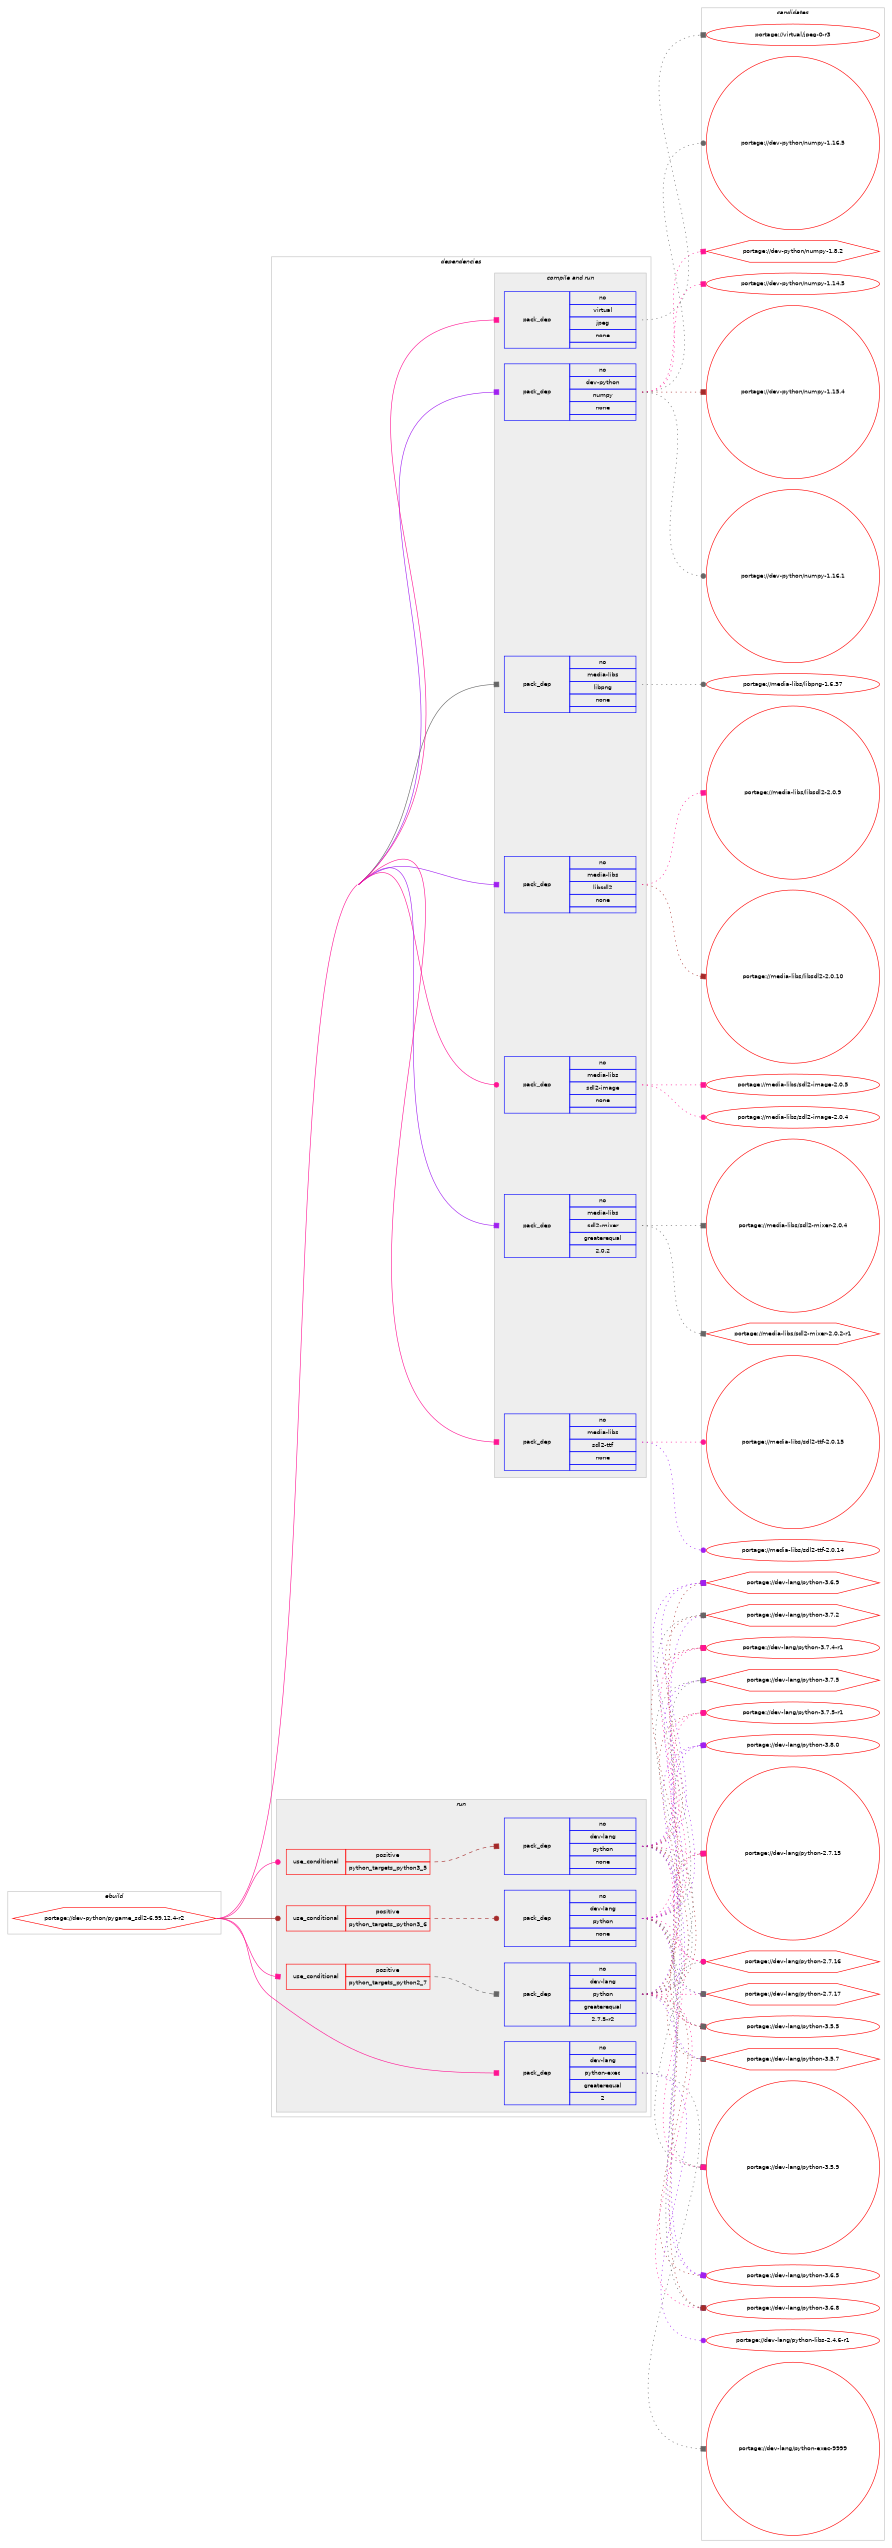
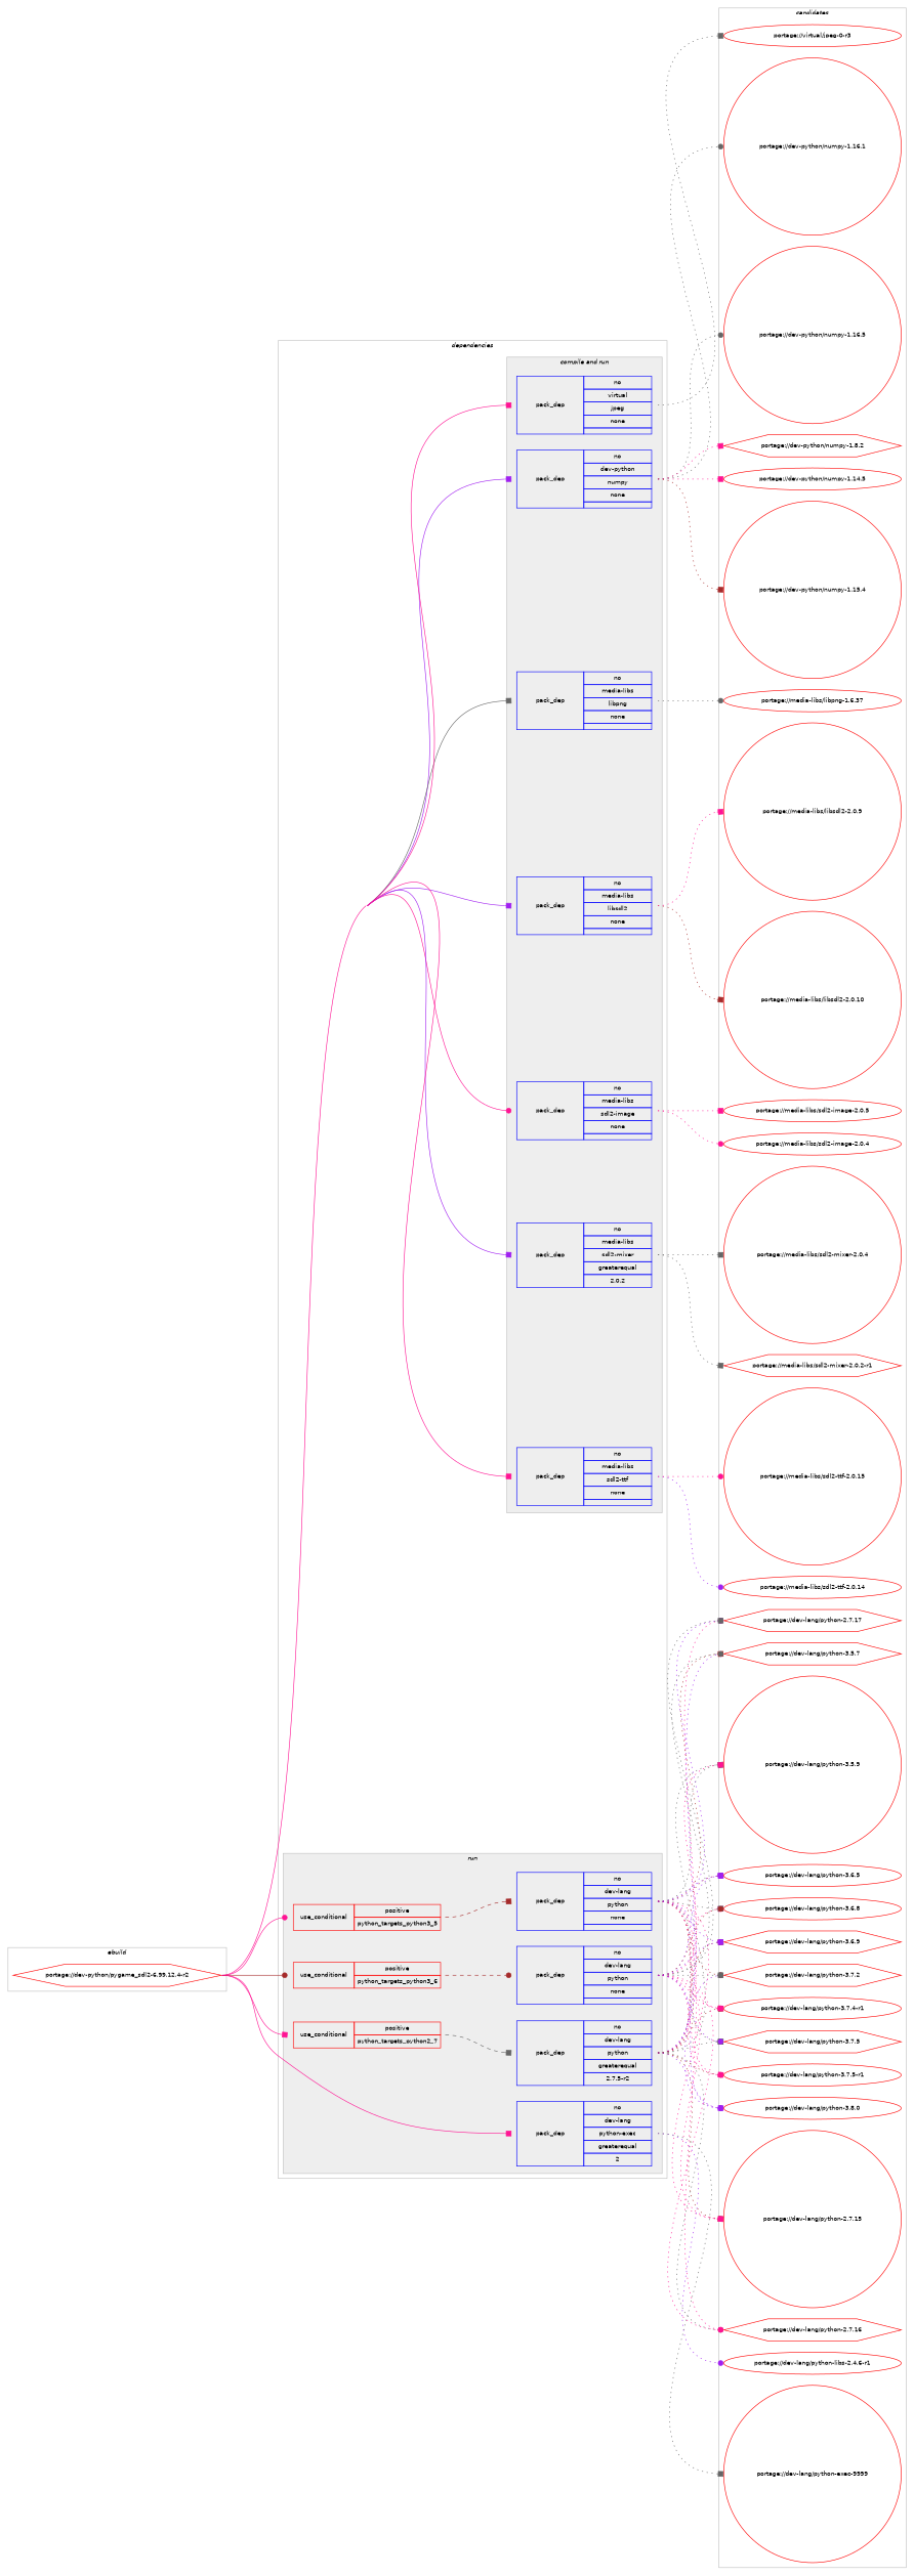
  digraph {
    compound=true
    concentrate=true
    fontname=Helvetica
    fontsize=10
    newrank=true
    rankdir=LR
    ranksep=1.5
    node [color=red fontname=Helvetica fontsize=10 shape=none]
    edge [arrowhead=box color=deeppink headport=w style=dotted tailport=e weight=100]
    n1 [label="portage://dev-python/pygame_sdl2-6.99.12.4-r2" shape=hexagon width=4]
    n2 [color=blue label=<<TABLE BORDER="0" CELLBORDER="1" CELLSPACING="0" CELLPADDING="4" WIDTH="220"><TR><TD ROWSPAN="6" CELLPADDING="30">pack_dep</TD></TR><TR><TD WIDTH="110">no</TD></TR><TR><TD>dev-python</TD></TR><TR><TD>numpy</TD></TR><TR><TD>none</TD></TR><TR><TD></TD></TR></TABLE>>]
    n3 [color=blue label=<<TABLE BORDER="0" CELLBORDER="1" CELLSPACING="0" CELLPADDING="4" WIDTH="220"><TR><TD ROWSPAN="6" CELLPADDING="30">pack_dep</TD></TR><TR><TD WIDTH="110">no</TD></TR><TR><TD>media-libs</TD></TR><TR><TD>libpng</TD></TR><TR><TD>none</TD></TR><TR><TD></TD></TR></TABLE>>]
    n4 [color=blue label=<<TABLE BORDER="0" CELLBORDER="1" CELLSPACING="0" CELLPADDING="4" WIDTH="220"><TR><TD ROWSPAN="6" CELLPADDING="30">pack_dep</TD></TR><TR><TD WIDTH="110">no</TD></TR><TR><TD>media-libs</TD></TR><TR><TD>libsdl2</TD></TR><TR><TD>none</TD></TR><TR><TD></TD></TR></TABLE>>]
    n5 [color=blue label=<<TABLE BORDER="0" CELLBORDER="1" CELLSPACING="0" CELLPADDING="4" WIDTH="220"><TR><TD ROWSPAN="6" CELLPADDING="30">pack_dep</TD></TR><TR><TD WIDTH="110">no</TD></TR><TR><TD>media-libs</TD></TR><TR><TD>sdl2-image</TD></TR><TR><TD>none</TD></TR><TR><TD></TD></TR></TABLE>>]
    n6 [color=blue label=<<TABLE BORDER="0" CELLBORDER="1" CELLSPACING="0" CELLPADDING="4" WIDTH="220"><TR><TD ROWSPAN="6" CELLPADDING="30">pack_dep</TD></TR><TR><TD WIDTH="110">no</TD></TR><TR><TD>media-libs</TD></TR><TR><TD>sdl2-mixer</TD></TR><TR><TD>greaterequal</TD></TR><TR><TD>2.0.2</TD></TR></TABLE>>]
    n7 [color=blue label=<<TABLE BORDER="0" CELLBORDER="1" CELLSPACING="0" CELLPADDING="4" WIDTH="220"><TR><TD ROWSPAN="6" CELLPADDING="30">pack_dep</TD></TR><TR><TD WIDTH="110">no</TD></TR><TR><TD>media-libs</TD></TR><TR><TD>sdl2-ttf</TD></TR><TR><TD>none</TD></TR><TR><TD></TD></TR></TABLE>>]
    n8 [color=blue label=<<TABLE BORDER="0" CELLBORDER="1" CELLSPACING="0" CELLPADDING="4" WIDTH="220"><TR><TD ROWSPAN="6" CELLPADDING="30">pack_dep</TD></TR><TR><TD WIDTH="110">no</TD></TR><TR><TD>virtual</TD></TR><TR><TD>jpeg</TD></TR><TR><TD>none</TD></TR><TR><TD></TD></TR></TABLE>>]
    n9 [color=blue label=<<TABLE BORDER="0" CELLBORDER="1" CELLSPACING="0" CELLPADDING="4" WIDTH="220"><TR><TD ROWSPAN="6" CELLPADDING="30">pack_dep</TD></TR><TR><TD WIDTH="110">no</TD></TR><TR><TD>dev-lang</TD></TR><TR><TD>python</TD></TR><TR><TD>greaterequal</TD></TR><TR><TD>2.7.5-r2</TD></TR></TABLE>>]
    n10 [label=<<TABLE BORDER="0" CELLBORDER="1" CELLSPACING="0" CELLPADDING="4"><TR><TD ROWSPAN="3" CELLPADDING="10">use_conditional</TD></TR><TR><TD>positive</TD></TR><TR><TD>python_targets_python2_7</TD></TR></TABLE>>]
    n11 [color=blue label=<<TABLE BORDER="0" CELLBORDER="1" CELLSPACING="0" CELLPADDING="4" WIDTH="220"><TR><TD ROWSPAN="6" CELLPADDING="30">pack_dep</TD></TR><TR><TD WIDTH="110">no</TD></TR><TR><TD>dev-lang</TD></TR><TR><TD>python</TD></TR><TR><TD>none</TD></TR><TR><TD></TD></TR></TABLE>>]
    n12 [label=<<TABLE BORDER="0" CELLBORDER="1" CELLSPACING="0" CELLPADDING="4"><TR><TD ROWSPAN="3" CELLPADDING="10">use_conditional</TD></TR><TR><TD>positive</TD></TR><TR><TD>python_targets_python3_5</TD></TR></TABLE>>]
    n13 [color=blue label=<<TABLE BORDER="0" CELLBORDER="1" CELLSPACING="0" CELLPADDING="4" WIDTH="220"><TR><TD ROWSPAN="6" CELLPADDING="30">pack_dep</TD></TR><TR><TD WIDTH="110">no</TD></TR><TR><TD>dev-lang</TD></TR><TR><TD>python</TD></TR><TR><TD>none</TD></TR><TR><TD></TD></TR></TABLE>>]
    n14 [label=<<TABLE BORDER="0" CELLBORDER="1" CELLSPACING="0" CELLPADDING="4"><TR><TD ROWSPAN="3" CELLPADDING="10">use_conditional</TD></TR><TR><TD>positive</TD></TR><TR><TD>python_targets_python3_6</TD></TR></TABLE>>]
    n15 [color=blue label=<<TABLE BORDER="0" CELLBORDER="1" CELLSPACING="0" CELLPADDING="4" WIDTH="220"><TR><TD ROWSPAN="6" CELLPADDING="30">pack_dep</TD></TR><TR><TD WIDTH="110">no</TD></TR><TR><TD>dev-lang</TD></TR><TR><TD>python-exec</TD></TR><TR><TD>greaterequal</TD></TR><TR><TD>2</TD></TR></TABLE>>]
    n16 [label="portage://dev-python/numpy-1.14.5" shape=ellipse width=4]
    n17 [label="portage://dev-python/numpy-1.15.4" shape=circle width=4]
    n18 [label="portage://dev-python/numpy-1.16.1" shape=circle width=4]
    n19 [label="portage://dev-python/numpy-1.16.5" shape=circle width=4]
    n20 [label="portage://dev-python/numpy-1.8.2" shape=hexagon width=4]
    n21 [label="portage://media-libs/libpng-1.6.37" shape=ellipse width=4]
    n22 [label="portage://media-libs/libsdl2-2.0.10" shape=circle width=4]
    n23 [label="portage://media-libs/libsdl2-2.0.9" shape=circle width=4]
    n24 [label="portage://media-libs/sdl2-image-2.0.4" shape=ellipse width=4]
    n25 [label="portage://media-libs/sdl2-image-2.0.5" shape=ellipse width=4]
    n26 [label="portage://media-libs/sdl2-mixer-2.0.2-r1" shape=hexagon width=4]
    n27 [label="portage://media-libs/sdl2-mixer-2.0.4" shape=circle width=4]
    n28 [label="portage://media-libs/sdl2-ttf-2.0.14" shape=ellipse width=4]
    n29 [label="portage://media-libs/sdl2-ttf-2.0.15" shape=circle width=4]
    n30 [label="portage://virtual/jpeg-0-r3" shape=ellipse width=4]
    n31 [label="portage://dev-lang/python-2.7.15" shape=circle width=4]
    n32 [label="portage://dev-lang/python-2.7.16" shape=hexagon width=4]
    n33 [label="portage://dev-lang/python-2.7.17" shape=hexagon width=4]
-   n34 [label="portage://dev-lang/python-3.5.5" shape=ellipse width=4]
    n35 [label="portage://dev-lang/python-3.5.7" shape=hexagon width=4]
    n36 [label="portage://dev-lang/python-3.5.9" shape=circle width=4]
    n37 [label="portage://dev-lang/python-3.6.5" shape=ellipse width=4]
    n38 [label="portage://dev-lang/python-3.6.8" shape=ellipse width=4]
    n39 [label="portage://dev-lang/python-3.6.9" shape=hexagon width=4]
    n40 [label="portage://dev-lang/python-3.7.2" shape=hexagon width=4]
    n41 [label="portage://dev-lang/python-3.7.4-r1" shape=ellipse width=4]
    n42 [label="portage://dev-lang/python-3.7.5" shape=hexagon width=4]
    n43 [label="portage://dev-lang/python-3.7.5-r1" shape=ellipse width=4]
    n44 [label="portage://dev-lang/python-3.8.0" shape=ellipse width=4]
    n45 [label="portage://dev-lang/python-libs-2.4.6-r1" shape=ellipse width=4]
    n46 [label="portage://dev-lang/python-exec-9999" shape=circle width=4]
    subgraph cluster_1 {
      color=gray
      label=<<i>ebuild</i>>
      rank=same
      n1
    }
    subgraph cluster_2 {
      color=gray
      label=<<i>dependencies</i>>
      subgraph cluster_3 {
        color=gray
        fillcolor="#eeeeee"
        label=<<i>compile</i>>
        style=filled
      }
      subgraph cluster_4 {
        color=gray
        fillcolor="#eeeeee"
        label=<<i>compile and run</i>>
        style=filled
        subgraph sub_5 {
          color=gray
          fillcolor="#eeeeee"
          label=<<i>compile and run</i>>
          style=filled
          n2
        }
        subgraph sub_6 {
          color=gray
          fillcolor="#eeeeee"
          label=<<i>compile and run</i>>
          style=filled
          n3
        }
        subgraph sub_7 {
          color=gray
          fillcolor="#eeeeee"
          label=<<i>compile and run</i>>
          style=filled
          n4
        }
        subgraph sub_8 {
          color=gray
          fillcolor="#eeeeee"
          label=<<i>compile and run</i>>
          style=filled
          n5
        }
        subgraph sub_9 {
          color=gray
          fillcolor="#eeeeee"
          label=<<i>compile and run</i>>
          style=filled
          n6
        }
        subgraph sub_10 {
          color=gray
          fillcolor="#eeeeee"
          label=<<i>compile and run</i>>
          style=filled
          n7
        }
        subgraph sub_11 {
          color=gray
          fillcolor="#eeeeee"
          label=<<i>compile and run</i>>
          style=filled
          n8
        }
      }
      subgraph cluster_12 {
        color=gray
        fillcolor="#eeeeee"
        label=<<i>run</i>>
        style=filled
        subgraph sub_13 {
          color=gray
          fillcolor="#eeeeee"
          label=<<i>run</i>>
          style=filled
          n10
          subgraph sub_14 {
            color=gray
            fillcolor="#eeeeee"
            label=<<i>run</i>>
            style=filled
            n9
          }
        }
        subgraph sub_15 {
          color=gray
          fillcolor="#eeeeee"
          label=<<i>run</i>>
          style=filled
          n12
          subgraph sub_16 {
            color=gray
            fillcolor="#eeeeee"
            label=<<i>run</i>>
            style=filled
            n11
          }
        }
        subgraph sub_17 {
          color=gray
          fillcolor="#eeeeee"
          label=<<i>run</i>>
          style=filled
          n14
          subgraph sub_18 {
            color=gray
            fillcolor="#eeeeee"
            label=<<i>run</i>>
            style=filled
            n13
          }
        }
        subgraph sub_19 {
          color=gray
          fillcolor="#eeeeee"
          label=<<i>run</i>>
          style=filled
          n15
        }
      }
    }
    subgraph cluster_20 {
      color=gray
      label=<<i>candidates</i>>
      rank=same
      subgraph sub_21 {
        color=black
        label=<<i>candidates</i>>
        nodesep=1
        rank=same
        n16
        n17
        n18
        n19
        n20
      }
      subgraph sub_22 {
        color=black
        label=<<i>candidates</i>>
        nodesep=1
        rank=same
        n21
      }
      subgraph sub_23 {
        color=black
        label=<<i>candidates</i>>
        nodesep=1
        rank=same
        n22
        n23
      }
      subgraph sub_24 {
        color=black
        label=<<i>candidates</i>>
        nodesep=1
        rank=same
        n24
        n25
      }
      subgraph sub_25 {
        color=black
        label=<<i>candidates</i>>
        nodesep=1
        rank=same
        n26
        n27
      }
      subgraph sub_26 {
        color=black
        label=<<i>candidates</i>>
        nodesep=1
        rank=same
        n28
        n29
      }
      subgraph sub_27 {
        color=black
        label=<<i>candidates</i>>
        nodesep=1
        rank=same
        n30
      }
      subgraph sub_28 {
        color=black
        label=<<i>candidates</i>>
        nodesep=1
        rank=same
        n31
        n32
        n33
-       n34
        n35
        n36
        n37
        n38
        n39
        n40
        n41
        n42
        n43
        n44
      }
      subgraph sub_29 {
        color=black
        label=<<i>candidates</i>>
        nodesep=1
        rank=same
        n31
        n32
        n33
-       n34
        n35
        n36
        n37
        n38
        n39
        n40
        n41
        n42
        n43
        n44
      }
      subgraph sub_30 {
        color=black
        label=<<i>candidates</i>>
        nodesep=1
        rank=same
        n31
        n32
        n33
-       n34
        n35
        n36
        n37
        n38
        n39
        n40
        n41
        n42
        n43
        n44
      }
      subgraph sub_31 {
        color=black
        label=<<i>candidates</i>>
        nodesep=1
        rank=same
        n45
        n46
      }
    }
    n1 -> n2 [color=purple style=solid weight=20]
    n1 -> n3 [color=gray40 style=solid weight=20]
    n1 -> n4 [color=purple style=solid weight=20]
    n1 -> n5 [arrowhead=dot style=solid weight=20]
    n1 -> n6 [color=purple style=solid weight=20]
    n1 -> n7 [style=solid weight=20]
    n1 -> n8 [style=solid weight=20]
    n1 -> n10 [style=solid weight=20]
    n1 -> n12 [arrowhead=dot style=solid weight=20]
    n1 -> n14 [arrowhead=dot color=brown style=solid weight=20]
    n1 -> n15 [style=solid weight=20]
    n2 -> n16
    n2 -> n17 [color=brown]
    n2 -> n18 [arrowhead=dot color=gray40]
    n2 -> n19 [arrowhead=dot color=gray40]
    n2 -> n20
    n3 -> n21 [arrowhead=dot color=gray40]
    n4 -> n22 [color=brown]
    n4 -> n23
    n5 -> n24 [arrowhead=dot]
    n5 -> n25
    n6 -> n26 [color=gray40]
    n6 -> n27 [color=gray40]
    n7 -> n28 [arrowhead=dot color=purple]
    n7 -> n29 [arrowhead=dot]
    n8 -> n30 [color=gray40]
    n9 -> n31 [color=brown]
    n9 -> n32 [arrowhead=dot color=gray40]
    n9 -> n33 [arrowhead=dot]
-   n9 -> n34
    n9 -> n35 [arrowhead=dot color=purple]
    n9 -> n36 [color=gray40]
    n9 -> n37 [arrowhead=dot color=brown]
    n9 -> n38
    n9 -> n39 [color=brown]
    n9 -> n40 [arrowhead=dot color=purple]
    n9 -> n41 [color=brown]
    n9 -> n42 [color=gray40]
    n9 -> n43 [arrowhead=dot color=brown]
    n9 -> n44 [arrowhead=dot color=purple]
    n10 -> n9 [color=gray40 style=dashed weight=20]
    n11 -> n31
    n11 -> n32 [arrowhead=dot]
    n11 -> n33 [arrowhead=dot color=purple]
-   n11 -> n34 [color=brown]
    n11 -> n35 [color=brown]
    n11 -> n36 [color=gray40]
    n11 -> n37 [color=purple]
    n11 -> n38 [color=gray40]
    n11 -> n39 [arrowhead=dot color=purple]
    n11 -> n40 [arrowhead=dot color=brown]
    n11 -> n41
    n11 -> n42 [color=gray40]
    n11 -> n43 [arrowhead=dot]
    n11 -> n44 [color=purple]
    n12 -> n11 [color=brown style=dashed weight=20]
    n13 -> n31 [arrowhead=dot]
    n13 -> n32 [arrowhead=dot]
    n13 -> n33 [color=gray40]
-   n13 -> n34 [color=gray40]
    n13 -> n35 [arrowhead=dot color=gray40]
    n13 -> n36
    n13 -> n37 [color=purple]
    n13 -> n38 [arrowhead=dot color=brown]
    n13 -> n39 [color=purple]
    n13 -> n40 [color=gray40]
    n13 -> n41 [arrowhead=dot]
    n13 -> n42 [arrowhead=dot color=purple]
    n13 -> n43
    n13 -> n44 [arrowhead=dot color=purple]
    n14 -> n13 [arrowhead=dot color=brown style=dashed weight=20]
    n15 -> n45 [arrowhead=dot color=purple]
    n15 -> n46 [color=gray40]
  }
